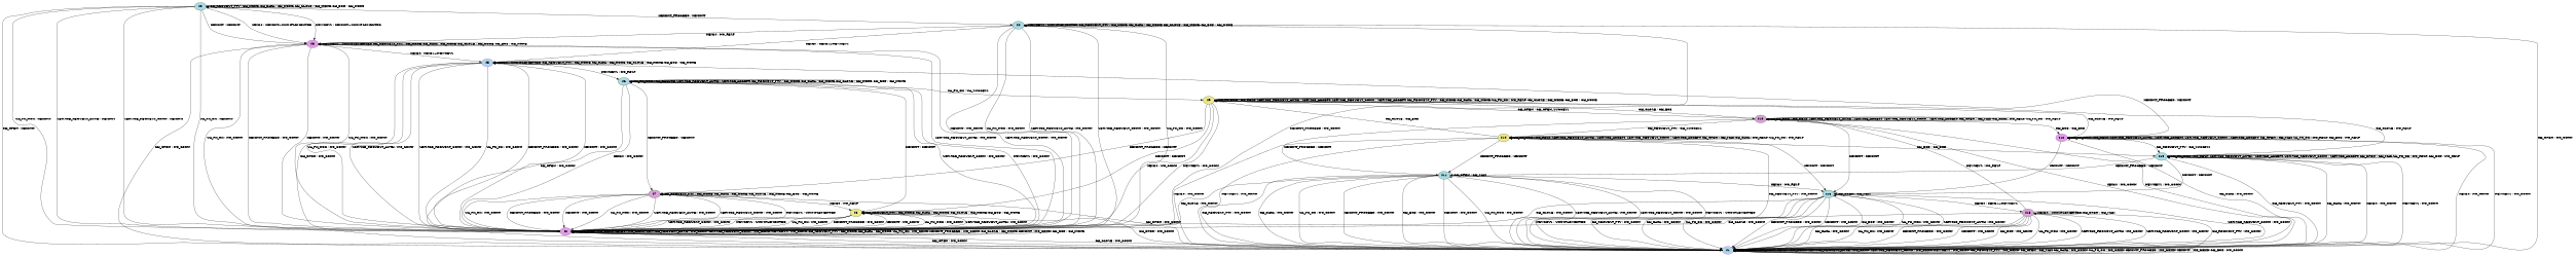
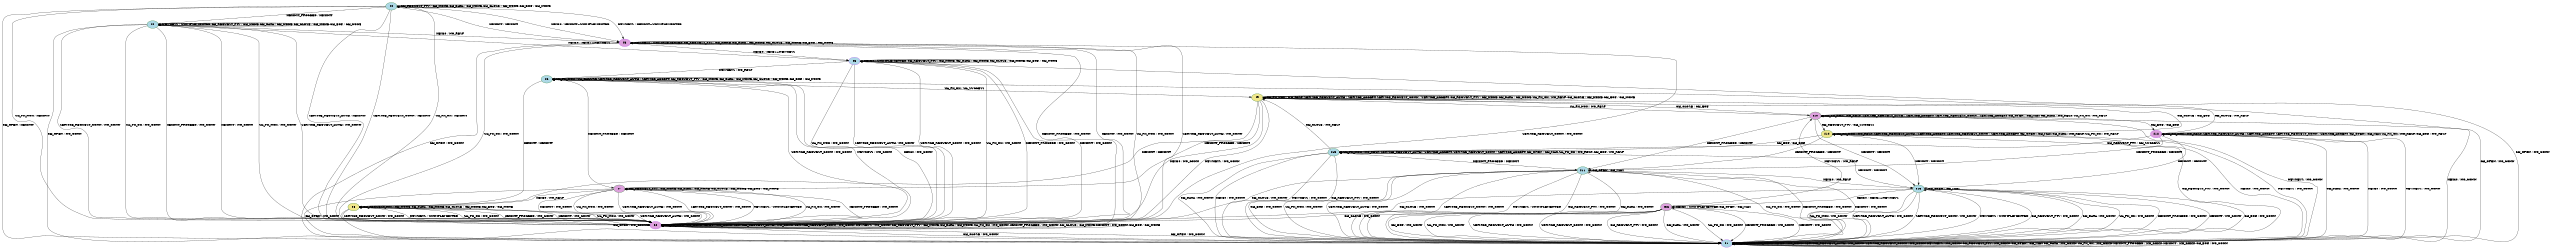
  digraph {
    node [color=darkgreen fillcolor=lightblue style=filled]
    n1 [label=s0]
    n2 [color=purple fillcolor=plum label=s2]
    n3 [color=purple fillcolor=plum label=s3]
    n4 [color=purple label=s1]
    n5 [label=s4]
    n6 [color=purple label=s5]
    n7 [label=s6]
    n8 [fillcolor=khaki label=s9]
    n9 [fillcolor=plum label=s7]
    n10 [fillcolor=khaki label=s8]
    n11 [fillcolor=plum label=s10]
    n12 [fillcolor=khaki label=s14]
    n13 [label=s11]
    n14 [label=s13]
    n15 [color=purple fillcolor=plum label=s12]
    n16 [label=s15]
-   n17 [fillcolor=plum label=s16]
+   n17 [fillcolor=plum label=s36]
    n1 -> n1 [label="CH_REQUEST_PTY / CH_NONE "]
    n1 -> n1 [label="CH_DATA / CH_NONE "]
    n1 -> n1 [label="CH_CLOSE / CH_NONE "]
    n1 -> n1 [label="CH_EOF / CH_NONE "]
    n1 -> n2 [label="UA_PK_NOK / KEXINIT "]
    n1 -> n2 [label="SERVICE_REQUEST_AUTH / KEXINIT "]
    n1 -> n2 [label="SERVICE_REQUEST_CONN / KEXINIT "]
    n1 -> n2 [label="UA_PK_OK / KEXINIT "]
    n1 -> n3 [label="KEX30 / KEXINIT+UNIMPLEMENTED "]
    n1 -> n3 [label="NEWKEYS / KEXINIT+UNIMPLEMENTED "]
    n1 -> n3 [label="KEXINIT / KEXINIT "]
    n1 -> n4 [label="CH_OPEN / KEXINIT "]
    n1 -> n5 [label="KEXINIT_PROCEED / KEXINIT "]
    n2 -> n2 [label="UA_PK_NOK / NO_CONN "]
    n2 -> n2 [label="KEX30 / NO_CONN "]
    n2 -> n2 [label="SERVICE_REQUEST_AUTH / NO_CONN "]
    n2 -> n2 [label="SERVICE_REQUEST_CONN / NO_CONN "]
    n2 -> n2 [label="NEWKEYS / NO_CONN "]
    n2 -> n2 [label="CH_REQUEST_PTY / CH_NONE "]
    n2 -> n2 [label="CH_DATA / CH_NONE "]
    n2 -> n2 [label="UA_PK_OK / NO_CONN "]
    n2 -> n2 [label="KEXINIT_PROCEED / NO_CONN "]
    n2 -> n2 [label="CH_CLOSE / CH_NONE "]
    n2 -> n2 [label="KEXINIT / NO_CONN "]
    n2 -> n2 [label="CH_EOF / CH_NONE "]
    n2 -> n4 [label="CH_OPEN / NO_CONN "]
    n3 -> n2 [label="UA_PK_NOK / NO_CONN "]
    n3 -> n2 [label="SERVICE_REQUEST_AUTH / NO_CONN "]
    n3 -> n2 [label="SERVICE_REQUEST_CONN / NO_CONN "]
    n3 -> n2 [label="UA_PK_OK / NO_CONN "]
    n3 -> n2 [label="KEXINIT_PROCEED / NO_CONN "]
    n3 -> n2 [label="KEXINIT / NO_CONN "]
    n3 -> n3 [label="NEWKEYS / UNIMPLEMENTED "]
    n3 -> n3 [label="CH_REQUEST_PTY / CH_NONE "]
    n3 -> n3 [label="CH_DATA / CH_NONE "]
    n3 -> n3 [label="CH_CLOSE / CH_NONE "]
    n3 -> n3 [label="CH_EOF / CH_NONE "]
    n3 -> n4 [label="CH_OPEN / NO_CONN "]
    n3 -> n6 [label="KEX30 / KEX31+NEWKEYS "]
    n4 -> n2 [label="CH_CLOSE / NO_CONN "]
    n4 -> n4 [label="UA_PK_NOK / NO_CONN "]
    n4 -> n4 [label="KEX30 / NO_CONN "]
    n4 -> n4 [label="SERVICE_REQUEST_AUTH / NO_CONN "]
    n4 -> n4 [label="SERVICE_REQUEST_CONN / NO_CONN "]
    n4 -> n4 [label="NEWKEYS / NO_CONN "]
    n4 -> n4 [label="CH_REQUEST_PTY / NO_CONN "]
    n4 -> n4 [label="CH_OPEN / CH_MAX "]
    n4 -> n4 [label="CH_DATA / NO_CONN "]
    n4 -> n4 [label="UA_PK_OK / NO_CONN "]
    n4 -> n4 [label="KEXINIT_PROCEED / NO_CONN "]
    n4 -> n4 [label="KEXINIT / NO_CONN "]
    n4 -> n4 [label="CH_EOF / NO_CONN "]
    n5 -> n2 [label="UA_PK_NOK / NO_CONN "]
    n5 -> n2 [label="SERVICE_REQUEST_AUTH / NO_CONN "]
    n5 -> n2 [label="SERVICE_REQUEST_CONN / NO_CONN "]
    n5 -> n2 [label="UA_PK_OK / NO_CONN "]
    n5 -> n2 [label="KEXINIT_PROCEED / NO_CONN "]
    n5 -> n2 [label="KEXINIT / NO_CONN "]
    n5 -> n3 [label="KEX30 / NO_RESP "]
    n5 -> n4 [label="CH_OPEN / NO_CONN "]
    n5 -> n5 [label="NEWKEYS / UNIMPLEMENTED "]
    n5 -> n5 [label="CH_REQUEST_PTY / CH_NONE "]
    n5 -> n5 [label="CH_DATA / CH_NONE "]
    n5 -> n5 [label="CH_CLOSE / CH_NONE "]
    n5 -> n5 [label="CH_EOF / CH_NONE "]
    n5 -> n6 [label="KEX30 / KEX31+NEWKEYS "]
    n6 -> n2 [label="UA_PK_NOK / NO_CONN "]
    n6 -> n2 [label="SERVICE_REQUEST_AUTH / NO_CONN "]
    n6 -> n2 [label="SERVICE_REQUEST_CONN / NO_CONN "]
    n6 -> n2 [label="UA_PK_OK / NO_CONN "]
    n6 -> n2 [label="KEXINIT_PROCEED / NO_CONN "]
    n6 -> n2 [label="KEXINIT / NO_CONN "]
    n6 -> n4 [label="CH_OPEN / NO_CONN "]
    n6 -> n6 [label="KEX30 / UNIMPLEMENTED "]
    n6 -> n6 [label="CH_REQUEST_PTY / CH_NONE "]
    n6 -> n6 [label="CH_DATA / CH_NONE "]
    n6 -> n6 [label="CH_CLOSE / CH_NONE "]
    n6 -> n6 [label="CH_EOF / CH_NONE "]
    n6 -> n7 [label="NEWKEYS / NO_RESP "]
    n7 -> n2 [label="KEX30 / NO_CONN "]
    n7 -> n2 [label="SERVICE_REQUEST_CONN / NO_CONN "]
    n7 -> n2 [label="NEWKEYS / NO_CONN "]
    n7 -> n4 [label="CH_OPEN / NO_CONN "]
    n7 -> n7 [label="UA_PK_NOK / UA_FAILURE "]
    n7 -> n7 [label="SERVICE_REQUEST_AUTH / SERVICE_ACCEPT "]
    n7 -> n7 [label="CH_REQUEST_PTY / CH_NONE "]
    n7 -> n7 [label="CH_DATA / CH_NONE "]
    n7 -> n7 [label="CH_CLOSE / CH_NONE "]
    n7 -> n7 [label="CH_EOF / CH_NONE "]
    n7 -> n8 [label="UA_PK_OK / UA_SUCCESS "]
    n7 -> n9 [label="KEXINIT_PROCEED / KEXINIT "]
    n7 -> n10 [label="KEXINIT / KEXINIT "]
    n8 -> n2 [label="KEX30 / NO_CONN "]
    n8 -> n2 [label="NEWKEYS / NO_CONN "]
    n8 -> n8 [label="UA_PK_NOK / NO_RESP "]
    n8 -> n8 [label="SERVICE_REQUEST_AUTH / SERVICE_ACCEPT "]
    n8 -> n8 [label="SERVICE_REQUEST_CONN / SERVICE_ACCEPT "]
    n8 -> n8 [label="CH_REQUEST_PTY / CH_NONE "]
    n8 -> n8 [label="CH_DATA / CH_NONE "]
    n8 -> n8 [label="UA_PK_OK / NO_RESP "]
    n8 -> n8 [label="CH_CLOSE / CH_NONE "]
    n8 -> n8 [label="CH_EOF / CH_NONE "]
    n8 -> n9 [label="KEXINIT_PROCEED / KEXINIT "]
    n8 -> n10 [label="KEXINIT / KEXINIT "]
-   n8 -> n11 [label="CH_OPEN / CH_OPEN_SUCCESS "]
+   n8 -> n11 [label="UA_PK_NOK / NO_RESP "]
    n9 -> n2 [label="UA_PK_NOK / NO_CONN "]
    n9 -> n2 [label="SERVICE_REQUEST_AUTH / NO_CONN "]
    n9 -> n2 [label="SERVICE_REQUEST_CONN / NO_CONN "]
    n9 -> n2 [label="NEWKEYS / UNIMPLEMENTED "]
    n9 -> n2 [label="UA_PK_OK / NO_CONN "]
    n9 -> n2 [label="KEXINIT_PROCEED / NO_CONN "]
    n9 -> n2 [label="KEXINIT / NO_CONN "]
    n9 -> n4 [label="CH_OPEN / NO_CONN "]
    n9 -> n9 [label="CH_REQUEST_PTY / CH_NONE "]
    n9 -> n9 [label="CH_DATA / CH_NONE "]
    n9 -> n9 [label="CH_CLOSE / CH_NONE "]
    n9 -> n9 [label="CH_EOF / CH_NONE "]
    n9 -> n10 [label="KEX30 / NO_RESP "]
    n10 -> n2 [label="UA_PK_NOK / NO_CONN "]
    n10 -> n2 [label="SERVICE_REQUEST_AUTH / NO_CONN "]
    n10 -> n2 [label="SERVICE_REQUEST_CONN / NO_CONN "]
    n10 -> n2 [label="NEWKEYS / UNIMPLEMENTED "]
    n10 -> n2 [label="UA_PK_OK / NO_CONN "]
    n10 -> n2 [label="KEXINIT_PROCEED / NO_CONN "]
    n10 -> n2 [label="KEXINIT / NO_CONN "]
    n10 -> n4 [label="CH_OPEN / NO_CONN "]
    n10 -> n10 [label="CH_REQUEST_PTY / CH_NONE "]
    n10 -> n10 [label="CH_DATA / CH_NONE "]
    n10 -> n10 [label="CH_CLOSE / CH_NONE "]
    n10 -> n10 [label="CH_EOF / CH_NONE "]
    n11 -> n4 [label="KEX30 / NO_CONN "]
    n11 -> n4 [label="NEWKEYS / NO_CONN "]
    n11 -> n8 [label="CH_CLOSE / CH_EOF "]
    n11 -> n11 [label="UA_PK_NOK / NO_RESP "]
    n11 -> n11 [label="SERVICE_REQUEST_AUTH / SERVICE_ACCEPT "]
    n11 -> n11 [label="SERVICE_REQUEST_CONN / SERVICE_ACCEPT "]
    n11 -> n11 [label="CH_OPEN / CH_MAX "]
    n11 -> n11 [label="CH_DATA / NO_RESP "]
    n11 -> n11 [label="UA_PK_OK / NO_RESP "]
    n11 -> n12 [label="CH_REQUEST_PTY / CH_SUCCESS "]
    n11 -> n13 [label="KEXINIT_PROCEED / KEXINIT "]
    n11 -> n14 [label="KEXINIT / KEXINIT "]
    n11 -> n15 [label="CH_EOF / CH_EOF "]
    n12 -> n4 [label="KEX30 / NO_CONN "]
    n12 -> n4 [label="NEWKEYS / NO_CONN "]
    n12 -> n4 [label="CH_REQUEST_PTY / NO_CONN "]
    n12 -> n8 [label="CH_CLOSE / CH_EOF "]
    n12 -> n12 [label="UA_PK_NOK / NO_RESP "]
    n12 -> n12 [label="SERVICE_REQUEST_AUTH / SERVICE_ACCEPT "]
    n12 -> n12 [label="SERVICE_REQUEST_CONN / SERVICE_ACCEPT "]
    n12 -> n12 [label="CH_OPEN / CH_MAX "]
    n12 -> n12 [label="CH_DATA / NO_RESP "]
    n12 -> n12 [label="UA_PK_OK / NO_RESP "]
    n12 -> n13 [label="KEXINIT_PROCEED / KEXINIT "]
    n12 -> n14 [label="KEXINIT / KEXINIT "]
    n12 -> n16 [label="CH_EOF / CH_EOF "]
    n13 -> n2 [label="CH_CLOSE / NO_CONN "]
    n13 -> n4 [label="UA_PK_NOK / NO_CONN "]
    n13 -> n4 [label="SERVICE_REQUEST_AUTH / NO_CONN "]
    n13 -> n4 [label="SERVICE_REQUEST_CONN / NO_CONN "]
    n13 -> n4 [label="NEWKEYS / UNIMPLEMENTED "]
    n13 -> n4 [label="CH_REQUEST_PTY / NO_CONN "]
    n13 -> n4 [label="CH_DATA / NO_CONN "]
    n13 -> n4 [label="UA_PK_OK / NO_CONN "]
    n13 -> n4 [label="KEXINIT_PROCEED / NO_CONN "]
    n13 -> n4 [label="KEXINIT / NO_CONN "]
    n13 -> n4 [label="CH_EOF / NO_CONN "]
    n13 -> n13 [label="CH_OPEN / CH_MAX "]
    n13 -> n14 [label="KEX30 / NO_RESP "]
    n14 -> n2 [label="CH_CLOSE / NO_CONN "]
    n14 -> n4 [label="UA_PK_NOK / NO_CONN "]
    n14 -> n4 [label="SERVICE_REQUEST_AUTH / NO_CONN "]
    n14 -> n4 [label="SERVICE_REQUEST_CONN / NO_CONN "]
    n14 -> n4 [label="NEWKEYS / UNIMPLEMENTED "]
    n14 -> n4 [label="CH_REQUEST_PTY / NO_CONN "]
    n14 -> n4 [label="CH_DATA / NO_CONN "]
    n14 -> n4 [label="UA_PK_OK / NO_CONN "]
    n14 -> n4 [label="KEXINIT_PROCEED / NO_CONN "]
    n14 -> n4 [label="KEXINIT / NO_CONN "]
    n14 -> n4 [label="CH_EOF / NO_CONN "]
    n14 -> n14 [label="CH_OPEN / CH_MAX "]
    n14 -> n17 [label="KEX30 / KEX31+NEWKEYS "]
    n15 -> n4 [label="KEX30 / NO_CONN "]
    n15 -> n4 [label="NEWKEYS / NO_CONN "]
    n15 -> n4 [label="CH_DATA / NO_CONN "]
    n15 -> n8 [label="CH_CLOSE / NO_RESP "]
-   n15 -> n6 [label="KEXINIT_PROCEED / KEXINIT "]
+   n15 -> n13 [label="KEXINIT_PROCEED / KEXINIT "]
    n15 -> n14 [label="KEXINIT / KEXINIT "]
    n15 -> n15 [label="UA_PK_NOK / NO_RESP "]
    n15 -> n15 [label="SERVICE_REQUEST_AUTH / SERVICE_ACCEPT "]
    n15 -> n15 [label="SERVICE_REQUEST_CONN / SERVICE_ACCEPT "]
    n15 -> n15 [label="CH_OPEN / CH_MAX "]
    n15 -> n15 [label="UA_PK_OK / NO_RESP "]
    n15 -> n15 [label="CH_EOF / NO_RESP "]
    n15 -> n16 [label="CH_REQUEST_PTY / CH_SUCCESS "]
    n16 -> n4 [label="KEX30 / NO_CONN "]
    n16 -> n4 [label="NEWKEYS / NO_CONN "]
    n16 -> n4 [label="CH_REQUEST_PTY / NO_CONN "]
    n16 -> n4 [label="CH_DATA / NO_CONN "]
    n16 -> n8 [label="CH_CLOSE / NO_RESP "]
    n16 -> n13 [label="KEXINIT_PROCEED / KEXINIT "]
    n16 -> n14 [label="KEXINIT / KEXINIT "]
    n16 -> n16 [label="UA_PK_NOK / NO_RESP "]
    n16 -> n16 [label="SERVICE_REQUEST_AUTH / SERVICE_ACCEPT "]
    n16 -> n16 [label="SERVICE_REQUEST_CONN / SERVICE_ACCEPT "]
    n16 -> n16 [label="CH_OPEN / CH_MAX "]
    n16 -> n16 [label="UA_PK_OK / NO_RESP "]
    n16 -> n16 [label="CH_EOF / NO_RESP "]
    n17 -> n2 [label="CH_CLOSE / NO_CONN "]
    n17 -> n4 [label="UA_PK_NOK / NO_CONN "]
    n17 -> n4 [label="SERVICE_REQUEST_AUTH / NO_CONN "]
    n17 -> n4 [label="SERVICE_REQUEST_CONN / NO_CONN "]
    n17 -> n4 [label="CH_REQUEST_PTY / NO_CONN "]
    n17 -> n4 [label="CH_DATA / NO_CONN "]
    n17 -> n4 [label="UA_PK_OK / NO_CONN "]
    n17 -> n4 [label="KEXINIT_PROCEED / NO_CONN "]
    n17 -> n4 [label="KEXINIT / NO_CONN "]
    n17 -> n4 [label="CH_EOF / NO_CONN "]
    n17 -> n11 [label="NEWKEYS / NO_RESP "]
    n17 -> n17 [label="KEX30 / UNIMPLEMENTED "]
    n17 -> n17 [label="CH_OPEN / CH_MAX "]
  }
